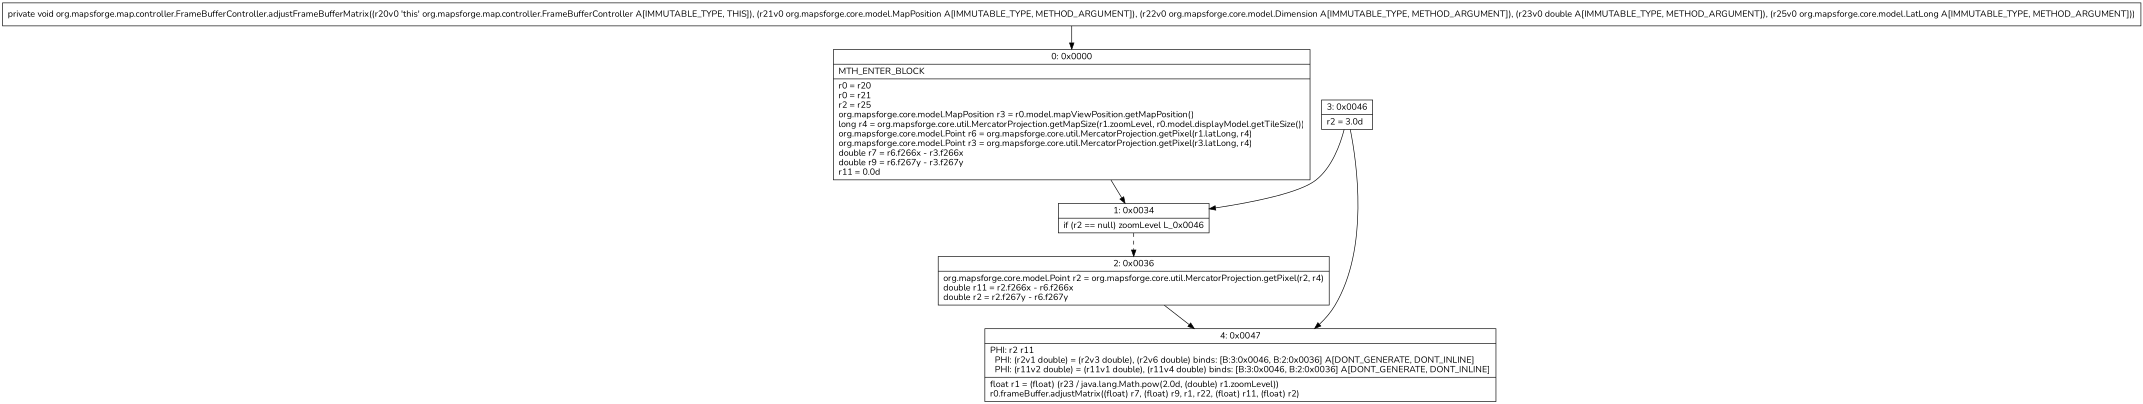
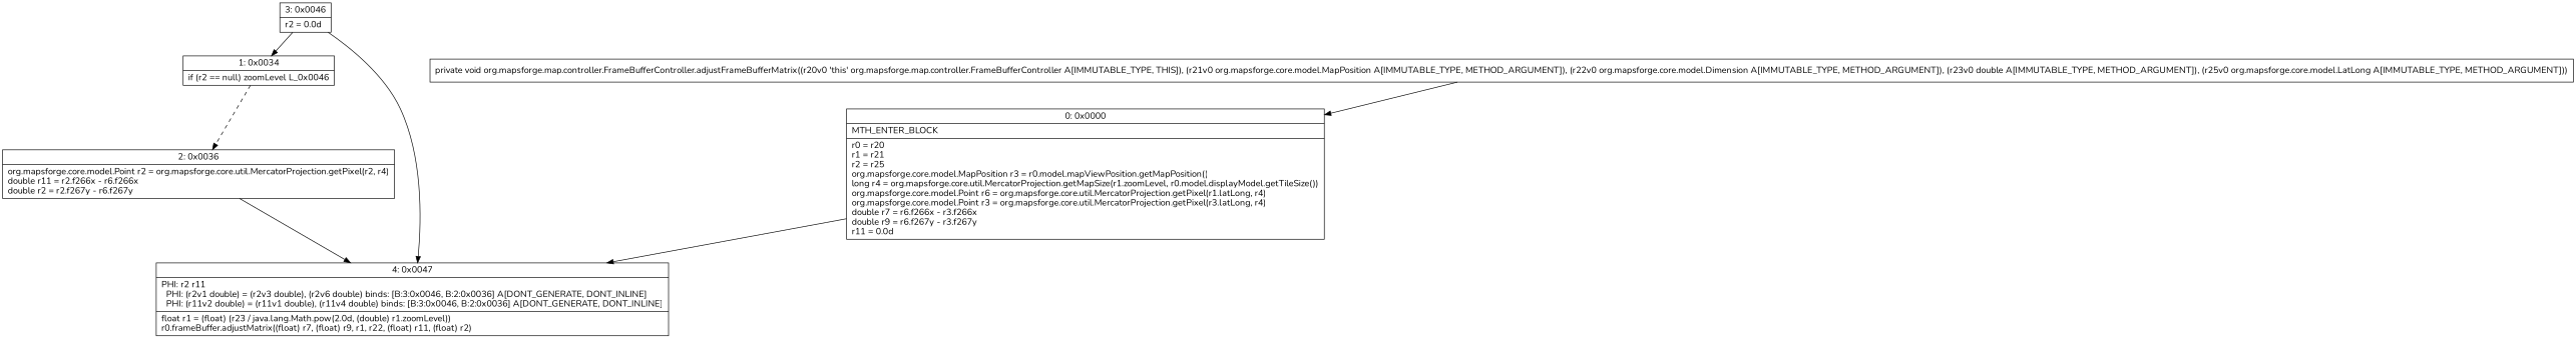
  digraph {
    fontname=Nunito
    node [fontname=Nunito shape=record]
    edge [fontname=Nunito]
-   n1 [label="{0\:\ 0x0000|MTH_ENTER_BLOCK\l|r0 = r20\lr0 = r21\lr2 = r25\lorg.mapsforge.core.model.MapPosition r3 = r0.model.mapViewPosition.getMapPosition()\llong r4 = org.mapsforge.core.util.MercatorProjection.getMapSize(r1.zoomLevel, r0.model.displayModel.getTileSize())\lorg.mapsforge.core.model.Point r6 = org.mapsforge.core.util.MercatorProjection.getPixel(r1.latLong, r4)\lorg.mapsforge.core.model.Point r3 = org.mapsforge.core.util.MercatorProjection.getPixel(r3.latLong, r4)\ldouble r7 = r6.f266x \- r3.f266x\ldouble r9 = r6.f267y \- r3.f267y\lr11 = 0.0d\l}"]
+   n1 [label="{0\:\ 0x0000|MTH_ENTER_BLOCK\l|r0 = r20\lr1 = r21\lr2 = r25\lorg.mapsforge.core.model.MapPosition r3 = r0.model.mapViewPosition.getMapPosition()\llong r4 = org.mapsforge.core.util.MercatorProjection.getMapSize(r1.zoomLevel, r0.model.displayModel.getTileSize())\lorg.mapsforge.core.model.Point r6 = org.mapsforge.core.util.MercatorProjection.getPixel(r1.latLong, r4)\lorg.mapsforge.core.model.Point r3 = org.mapsforge.core.util.MercatorProjection.getPixel(r3.latLong, r4)\ldouble r7 = r6.f266x \- r3.f266x\ldouble r9 = r6.f267y \- r3.f267y\lr11 = 0.0d\l}"]
    n2 [label="{1\:\ 0x0034|if (r2 == null) zoomLevel L_0x0046\l}"]
    n3 [label="{2\:\ 0x0036|org.mapsforge.core.model.Point r2 = org.mapsforge.core.util.MercatorProjection.getPixel(r2, r4)\ldouble r11 = r2.f266x \- r6.f266x\ldouble r2 = r2.f267y \- r6.f267y\l}"]
    n4 [label="{4\:\ 0x0047|PHI: r2 r11 \l  PHI: (r2v1 double) = (r2v3 double), (r2v6 double) binds: [B:3:0x0046, B:2:0x0036] A[DONT_GENERATE, DONT_INLINE]\l  PHI: (r11v2 double) = (r11v1 double), (r11v4 double) binds: [B:3:0x0046, B:2:0x0036] A[DONT_GENERATE, DONT_INLINE]\l|float r1 = (float) (r23 \/ java.lang.Math.pow(2.0d, (double) r1.zoomLevel))\lr0.frameBuffer.adjustMatrix((float) r7, (float) r9, r1, r22, (float) r11, (float) r2)\l}"]
-   n5 [label="{3\:\ 0x0046|r2 = 3.0d\l}"]
+   n5 [label="{3\:\ 0x0046|r2 = 0.0d\l}"]
    n6 [label="{private void org.mapsforge.map.controller.FrameBufferController.adjustFrameBufferMatrix((r20v0 'this' org.mapsforge.map.controller.FrameBufferController A[IMMUTABLE_TYPE, THIS]), (r21v0 org.mapsforge.core.model.MapPosition A[IMMUTABLE_TYPE, METHOD_ARGUMENT]), (r22v0 org.mapsforge.core.model.Dimension A[IMMUTABLE_TYPE, METHOD_ARGUMENT]), (r23v0 double A[IMMUTABLE_TYPE, METHOD_ARGUMENT]), (r25v0 org.mapsforge.core.model.LatLong A[IMMUTABLE_TYPE, METHOD_ARGUMENT])) }"]
-   n1 -> n2
+   n1 -> n4
    n2 -> n3 [style=dashed]
    n3 -> n4
    n5 -> n2
    n5 -> n4
    n6 -> n1
  }
